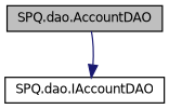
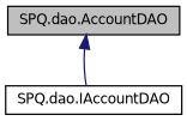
  digraph {
    node [color=black fontname=Helvetica fontsize=10 shape=record style=filled]
    n1 [fillcolor=grey75 fontcolor=black height=0.2 label="SPQ.dao.AccountDAO" width=0.4]
    n2 [fillcolor=white height=0.2 label="SPQ.dao.IAccountDAO" width=0.4]
-   n2 -> n1 [color=midnightblue dir=back fontname=Helvetica fontsize=10 labelfontname=Helvetica labelfontsize=10 style=solid]
+   n1 -> n2 [color=midnightblue dir=back fontname=Helvetica fontsize=10 labelfontname=Helvetica labelfontsize=10 style=solid]
  }
